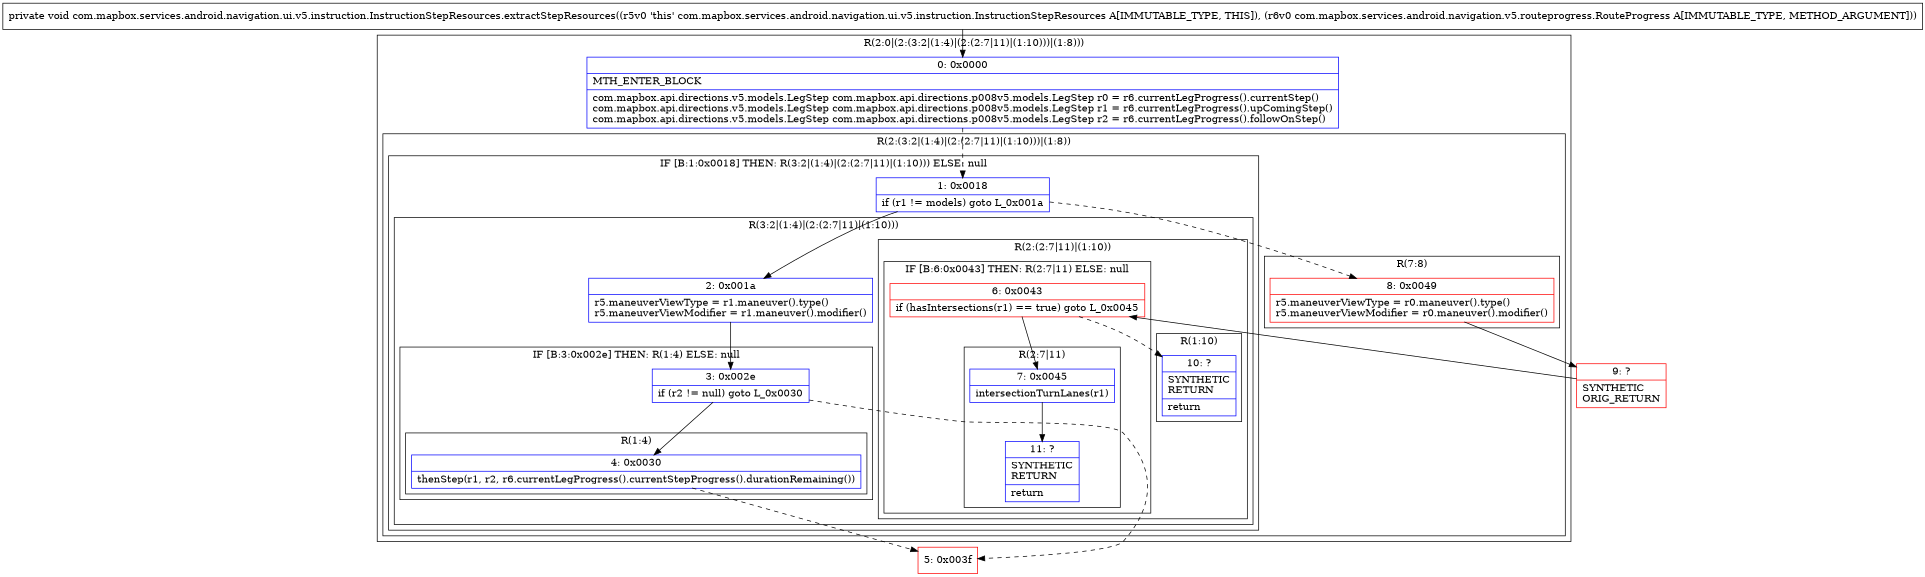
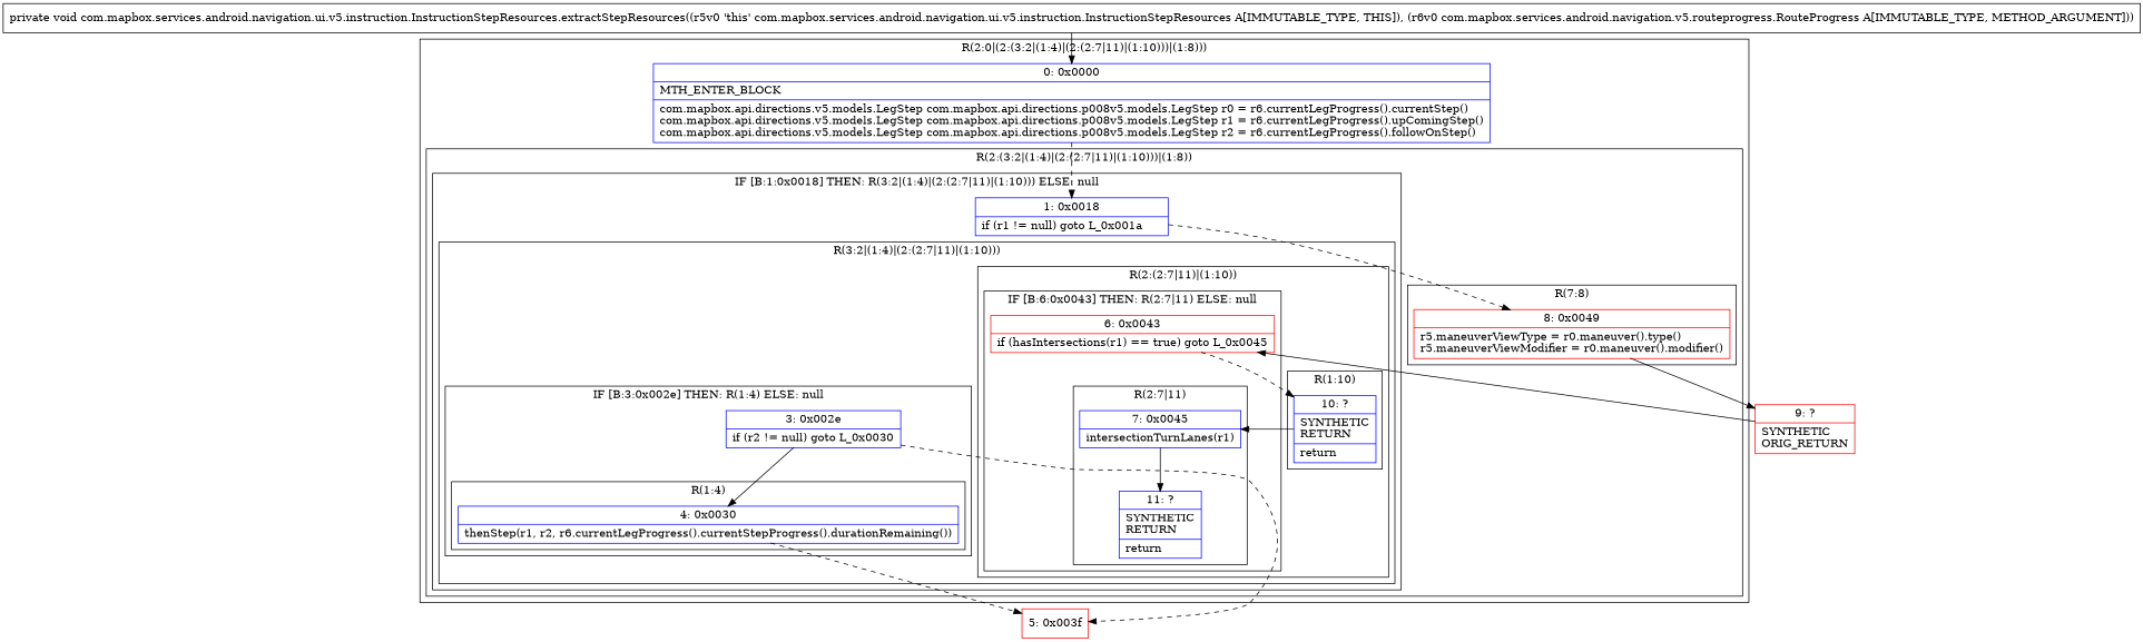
  digraph {
    node [color=blue shape=record]
    n1 [label="{4\:\ 0x0030|thenStep(r1, r2, r6.currentLegProgress().currentStepProgress().durationRemaining())\l}"]
    n2 [label="{3\:\ 0x002e|if (r2 != null) goto L_0x0030\l}"]
    n3 [label="{7\:\ 0x0045|intersectionTurnLanes(r1)\l}"]
    n4 [label="{11\:\ ?|SYNTHETIC\lRETURN\l|return\l}"]
    n5 [color=red label="{6\:\ 0x0043|if (hasIntersections(r1) == true) goto L_0x0045\l}"]
    n6 [label="{10\:\ ?|SYNTHETIC\lRETURN\l|return\l}"]
-   n7 [label="{2\:\ 0x001a|r5.maneuverViewType = r1.maneuver().type()\lr5.maneuverViewModifier = r1.maneuver().modifier()\l}"]
-   n8 [label="{1\:\ 0x0018|if (r1 != models) goto L_0x001a\l}"]
+   n8 [label="{1\:\ 0x0018|if (r1 != null) goto L_0x001a\l}"]
    n9 [color=red label="{8\:\ 0x0049|r5.maneuverViewType = r0.maneuver().type()\lr5.maneuverViewModifier = r0.maneuver().modifier()\l}"]
    n10 [label="{0\:\ 0x0000|MTH_ENTER_BLOCK\l|com.mapbox.api.directions.v5.models.LegStep com.mapbox.api.directions.p008v5.models.LegStep r0 = r6.currentLegProgress().currentStep()\lcom.mapbox.api.directions.v5.models.LegStep com.mapbox.api.directions.p008v5.models.LegStep r1 = r6.currentLegProgress().upComingStep()\lcom.mapbox.api.directions.v5.models.LegStep com.mapbox.api.directions.p008v5.models.LegStep r2 = r6.currentLegProgress().followOnStep()\l}"]
    n11 [color=red label="{5\:\ 0x003f}"]
    n12 [color=red label="{9\:\ ?|SYNTHETIC\lORIG_RETURN\l}"]
    n13 [label="{private void com.mapbox.services.android.navigation.ui.v5.instruction.InstructionStepResources.extractStepResources((r5v0 'this' com.mapbox.services.android.navigation.ui.v5.instruction.InstructionStepResources A[IMMUTABLE_TYPE, THIS]), (r6v0 com.mapbox.services.android.navigation.v5.routeprogress.RouteProgress A[IMMUTABLE_TYPE, METHOD_ARGUMENT])) }" color=""]
    subgraph cluster_1 {
      label="R(2:0|(2:(3:2|(1:4)|(2:(2:7|11)|(1:10)))|(1:8)))"
      n10
      subgraph cluster_2 {
        label="R(2:(3:2|(1:4)|(2:(2:7|11)|(1:10)))|(1:8))"
        subgraph cluster_3 {
          label="IF [B:1:0x0018] THEN: R(3:2|(1:4)|(2:(2:7|11)|(1:10))) ELSE: null"
          n8
          subgraph cluster_4 {
            label="R(3:2|(1:4)|(2:(2:7|11)|(1:10)))"
-           n7
            subgraph cluster_5 {
              label="IF [B:3:0x002e] THEN: R(1:4) ELSE: null"
              n2
              subgraph cluster_6 {
                label="R(1:4)"
                n1
              }
            }
            subgraph cluster_7 {
              label="R(2:(2:7|11)|(1:10))"
              subgraph cluster_8 {
                label="IF [B:6:0x0043] THEN: R(2:7|11) ELSE: null"
                n5
                subgraph cluster_9 {
                  label="R(2:7|11)"
                  n3
                  n4
                }
              }
              subgraph cluster_10 {
                label="R(1:10)"
                n6
              }
            }
          }
        }
        subgraph cluster_11 {
          label="R(7:8)"
          n9
        }
      }
    }
    n1 -> n11 [style=dashed]
    n2 -> n1
    n2 -> n11 [style=dashed]
    n3 -> n4
-   n5 -> n3
+   n6 -> n3
    n5 -> n6 [style=dashed]
-   n7 -> n2
-   n8 -> n7
    n8 -> n9 [style=dashed]
    n9 -> n12
    n10 -> n8 [style=dashed]
    n12 -> n5
    n13 -> n10
  }
